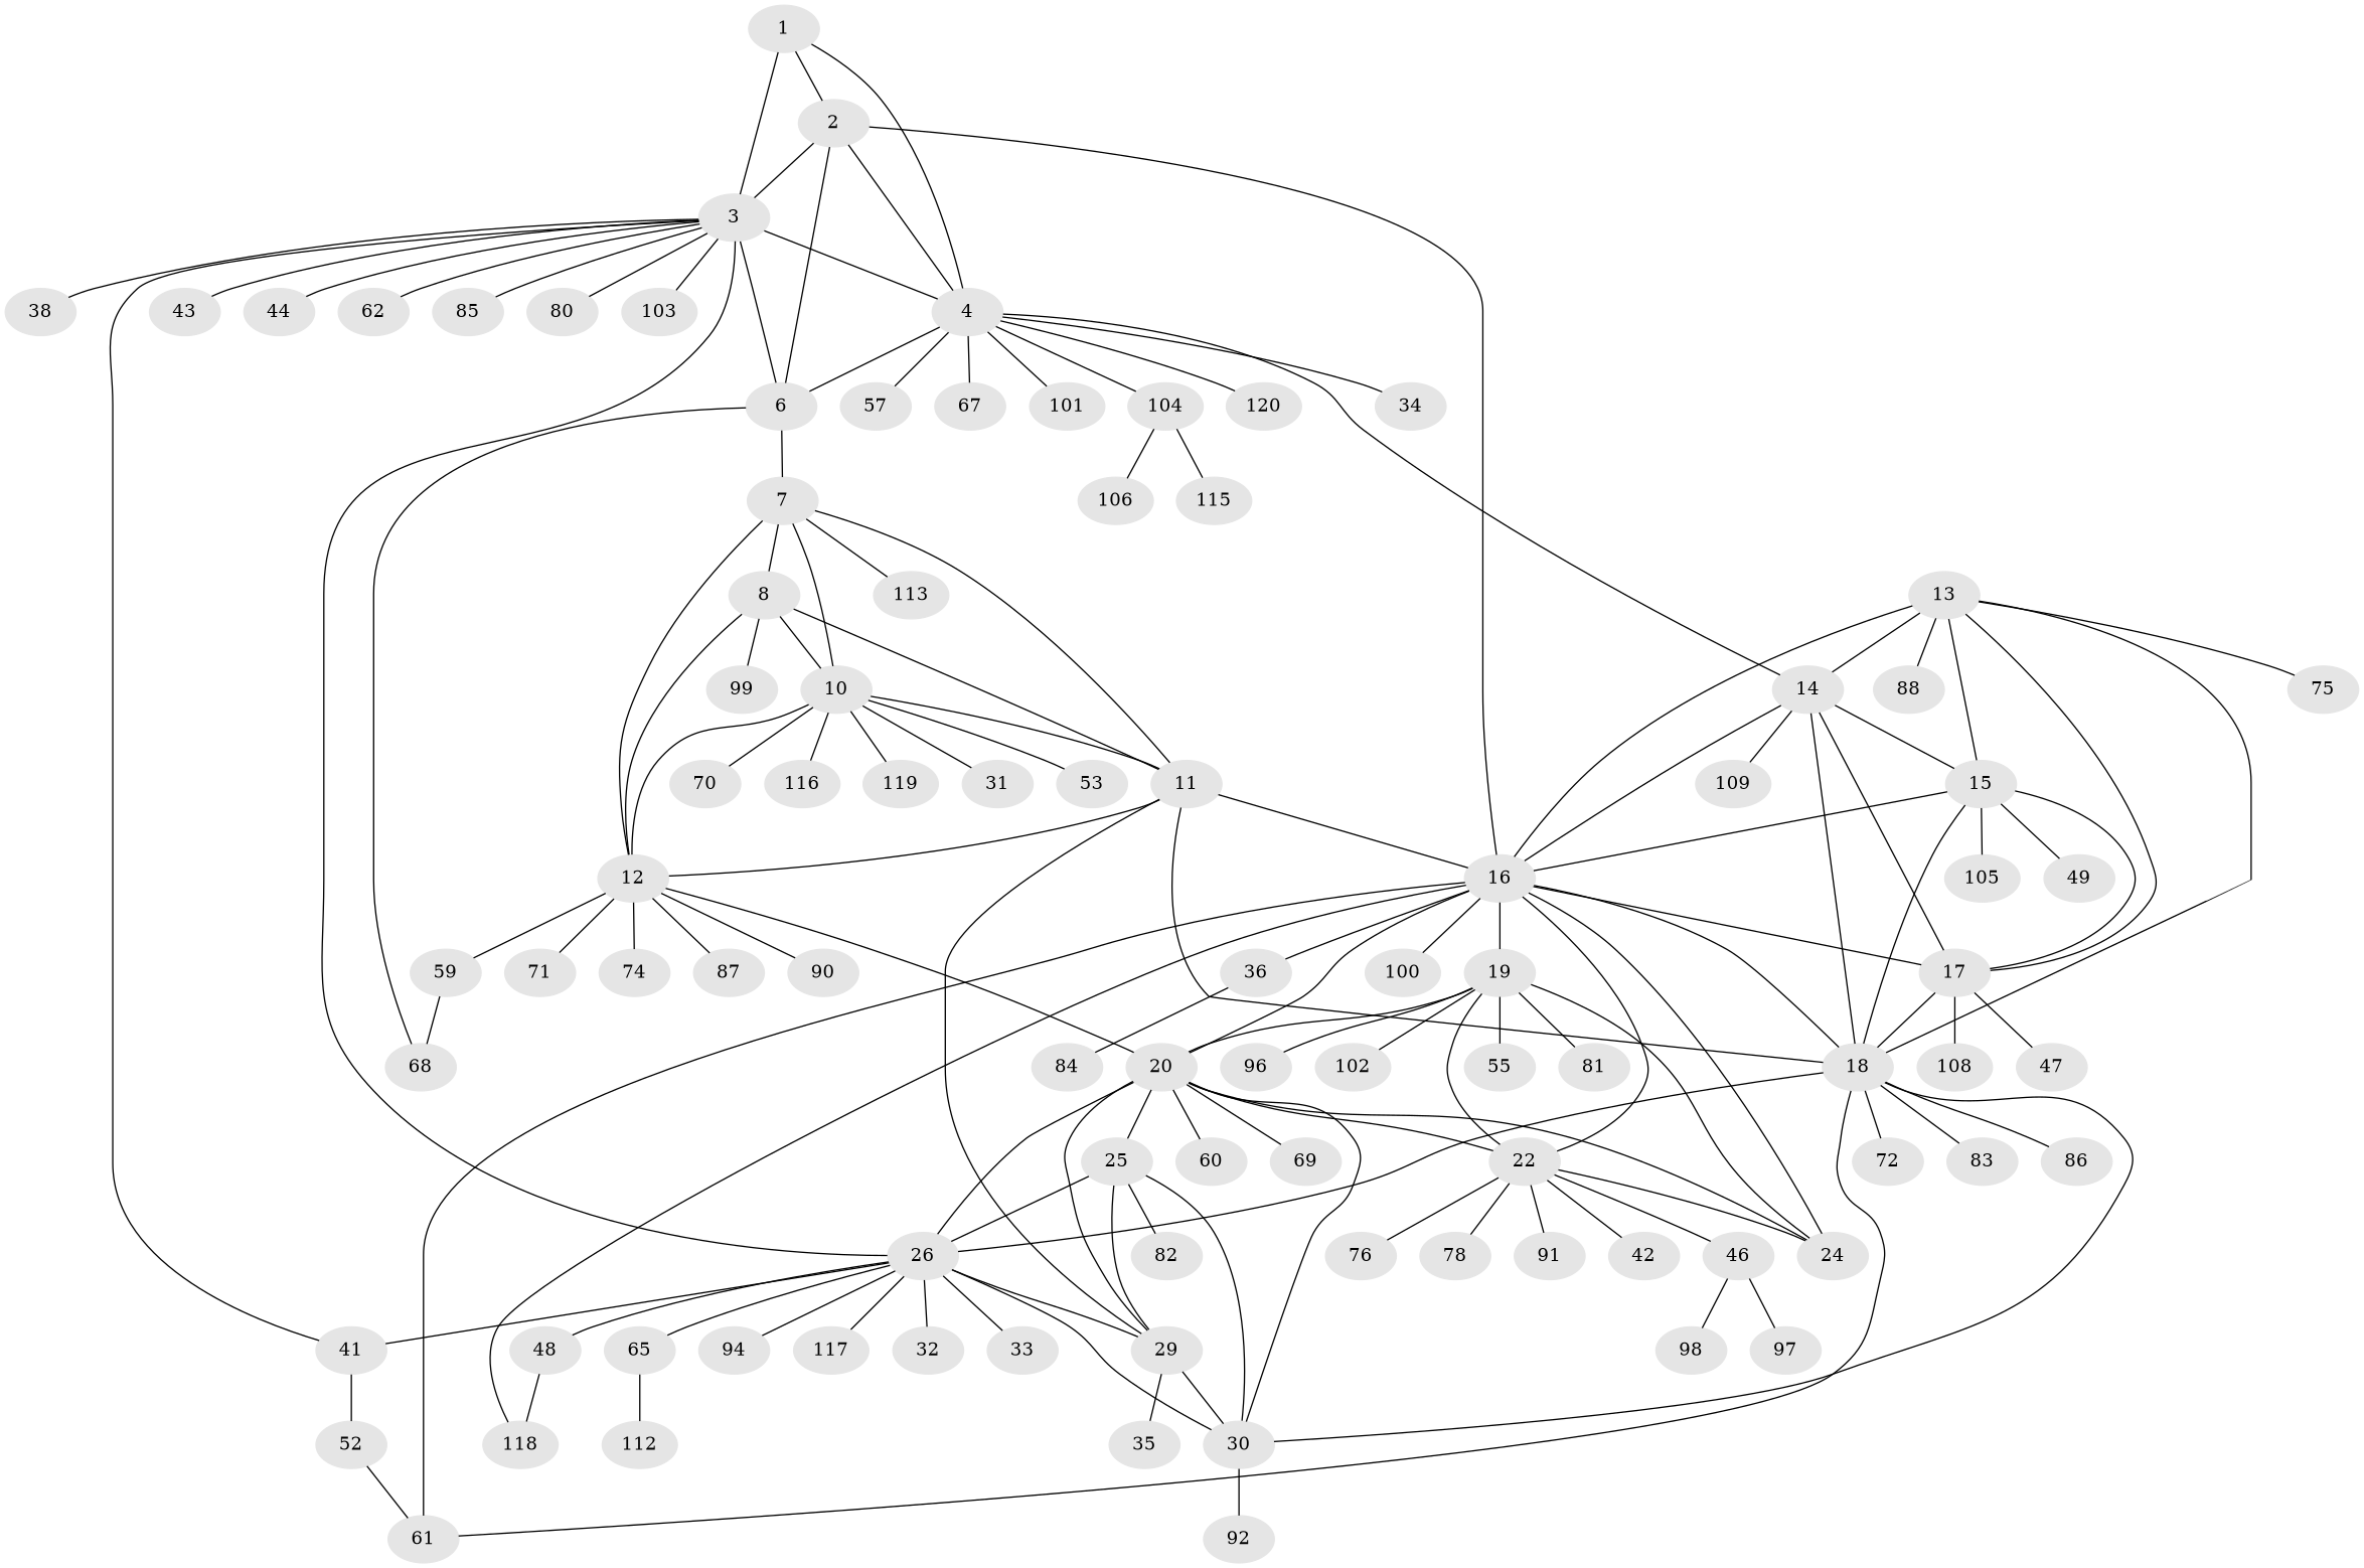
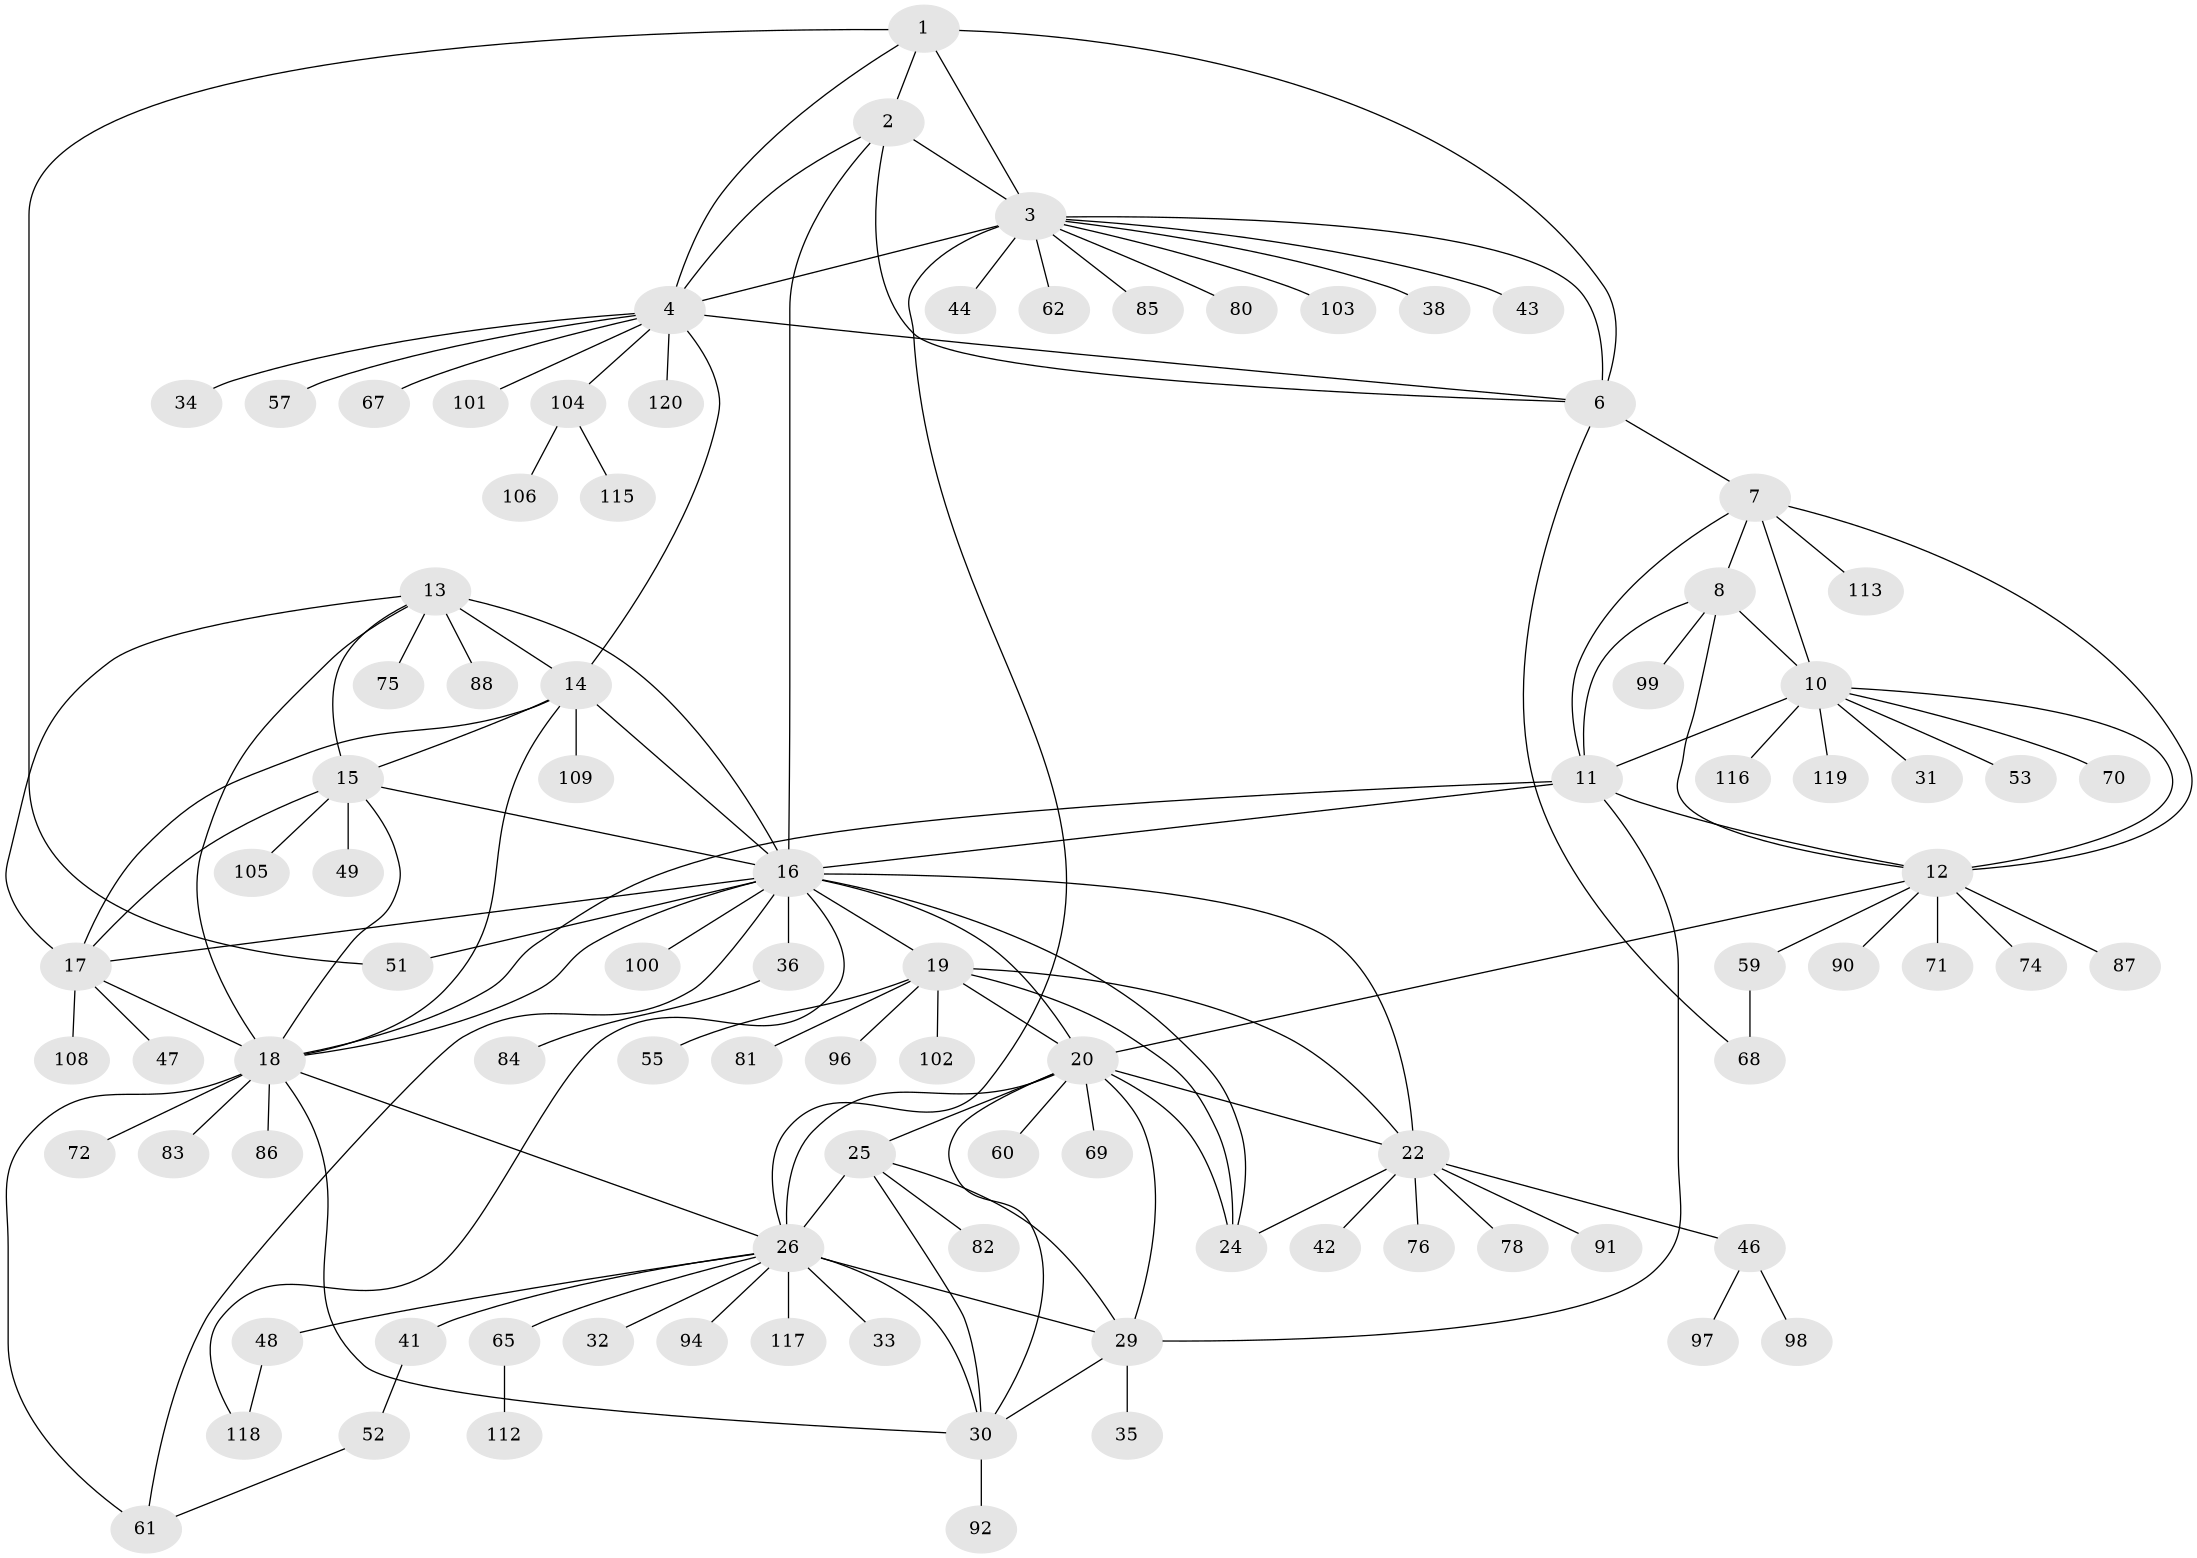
  graph {
    node [color=gray90 style=filled]
    1 [super="+63"]
    2 [super="+39"]
    3 [super="+5"]
    4 [super="+107"]
    6 [super="+56"]
+   51
    16 [super="+23"]
    26 [super="+28"]
    38
    41 [super="+64"]
    43
    44
    62 [super="+93"]
    85
    n15 [label=80]
    103
    14 [super="+58"]
    34
    57
    67
    101
    104
    120
    7 [super="+9"]
    68
    18 [super="+66"]
    20 [super="+27"]
    17 [super="+73"]
    19 [super="+21"]
    22 [super="+37"]
    24
    36
    61
    100
    118
    29 [super="+80"]
    30
    32
    33
    48
    65
    94
    117
    52 [super="+77"]
    15 [super="+111"]
    109
    115
    106
    8 [super="+95"]
    10 [super="+114"]
    11 [super="+75"]
    12 [super="+40"]
    113
    99
    31
    53
    70
    116
    119
    59
    71
    74
    87
    90
    72
    83
    86
    35
    25 [super="+50"]
    60
    69
    13 [super="+79"]
    n73 [label=75]
    88
    49
    105
    47 [super="+54"]
    108
    55
    81
    96
    102
    42
    46
    76
    78
    91
    84
    92
    82
    97 [super="+110"]
    98
    112
    1 -- 2
    1 -- 3 [weight=2]
    1 -- 4
+   1 -- 6
+   1 -- 51
    2 -- 3 [weight=2]
    2 -- 4
    2 -- 6
    2 -- 16 [weight=2]
    3 -- 4 [weight=2]
    3 -- 6 [weight=2]
    3 -- 26
    3 -- 38
-   3 -- 41
    3 -- 43
    3 -- 44
    3 -- 62
    3 -- 85
    3 -- n15
    3 -- 103
    4 -- 6
    4 -- 14
    4 -- 34
    4 -- 57
    4 -- 67
    4 -- 101
    4 -- 104
    4 -- 120
    6 -- 7
    6 -- 68
+   16 -- 51
    16 -- 18
    16 -- 20
    16 -- 17
    16 -- 19 [weight=2]
    16 -- 22
    16 -- 24
    16 -- 36
    16 -- 61
    16 -- 100
    16 -- 118
    26 -- 41
    26 -- 29 [weight=2]
    26 -- 30 [weight=2]
    26 -- 32
    26 -- 33
    26 -- 48
    26 -- 65
    26 -- 94
    26 -- 117
    41 -- 52
    14 -- 16
    14 -- 18
    14 -- 17
    14 -- 15
    14 -- 109
    104 -- 115
    104 -- 106
    7 -- 8 [weight=2]
    7 -- 10 [weight=2]
    7 -- 11 [weight=2]
    7 -- 12 [weight=2]
    7 -- 113
    18 -- 26
    18 -- 61
    18 -- 30
    18 -- 72
    18 -- 83
    18 -- 86
    20 -- 26 [weight=2]
    20 -- 22
    20 -- 24
    20 -- 29
    20 -- 30
    20 -- 25
    20 -- 60
    20 -- 69
    17 -- 18
    17 -- 47
    17 -- 108
    19 -- 20 [weight=2]
    19 -- 22 [weight=2]
    19 -- 24 [weight=2]
    19 -- 55
    19 -- 81
    19 -- 96
    19 -- 102
    22 -- 24
    22 -- 42
    22 -- 46
    22 -- 76
    22 -- 78
    22 -- 91
    36 -- 84
    29 -- 30
    29 -- 35
    30 -- 92
    48 -- 118
    65 -- 112
    52 -- 61
    15 -- 16
    15 -- 18
    15 -- 17
    15 -- 49
    15 -- 105
    8 -- 10
    8 -- 11
    8 -- 12
    8 -- 99
    10 -- 11
    10 -- 12
    10 -- 31
    10 -- 53
    10 -- 70
    10 -- 116
    10 -- 119
    11 -- 16
    11 -- 18
    11 -- 29
    11 -- 12
    12 -- 20
    12 -- 59
    12 -- 71
    12 -- 74
    12 -- 87
    12 -- 90
    59 -- 68
    25 -- 26 [weight=2]
    25 -- 29
    25 -- 30
    25 -- 82
    13 -- 16 [weight=2]
    13 -- 14
    13 -- 18
    13 -- 17
    13 -- 15
    13 -- n73
    13 -- 88
    46 -- 97
    46 -- 98
  }
